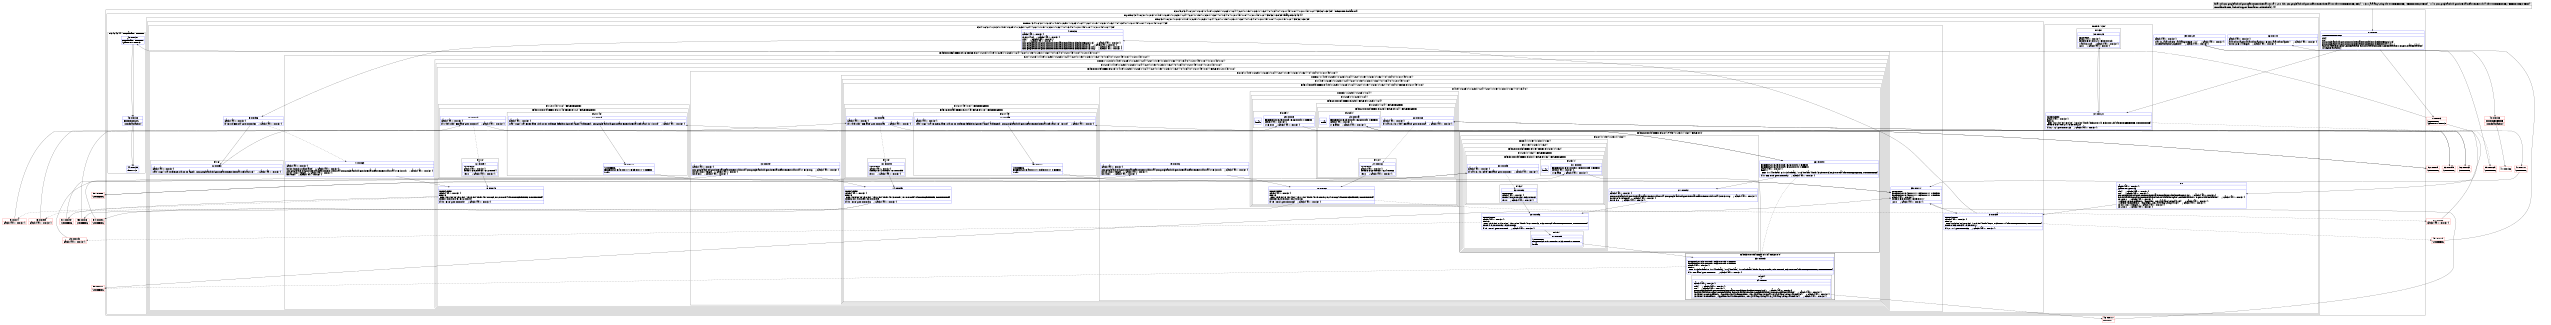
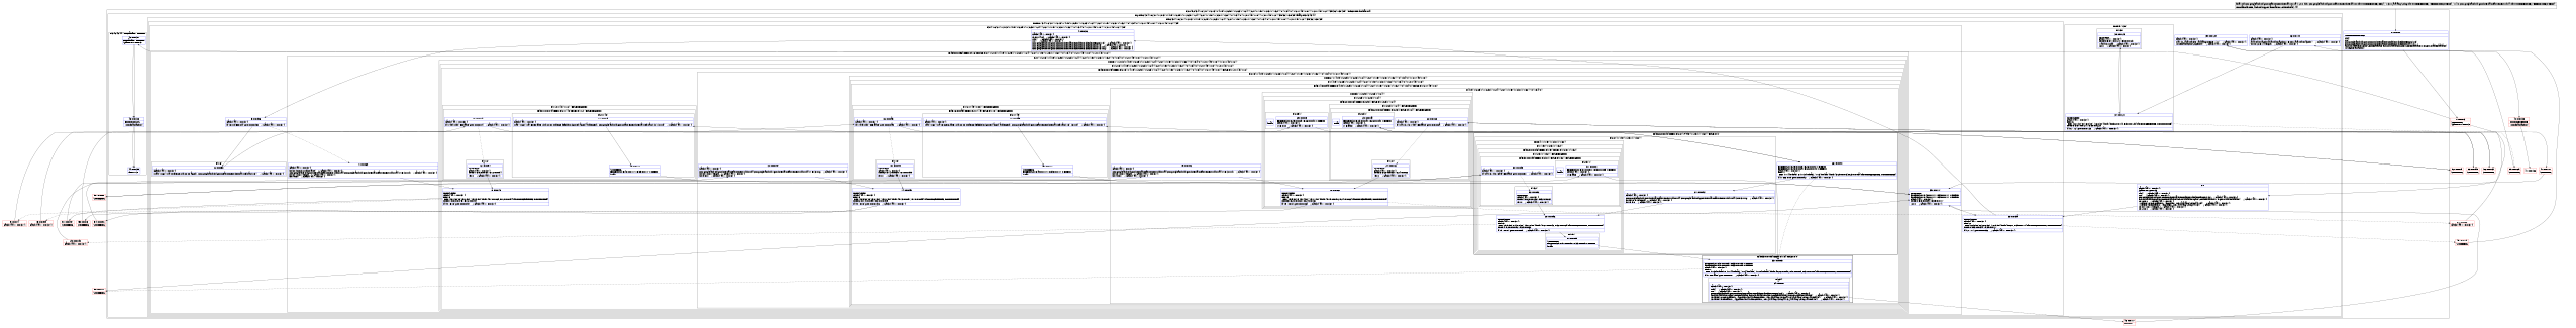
  digraph {
    node [color=blue shape=record]
    n1 [label="{6\:\ 0x0058|Catch:\{ all \-\> 0x0137 \}\l|zzab().zzgn().zza(\"Audience with no ID. appId\", com.google.android.gms.measurement.internal.zzef.zzam(r13))     \/\/ Catch:\{ all \-\> 0x0137 \}\l}"]
    n2 [label="{25\:\ 0x00cf|EDGE_INSN: B:25:0x00cf\-\>B:26:0x00d0 ?: BREAK  \lCatch:\{ all \-\> 0x0137 \}\l|r7 = true     \/\/ Catch:\{ all \-\> 0x0137 \}\l}"]
    n3 [label="{|break\l}"]
    n4 [label="{23\:\ 0x00ca|EDGE_INSN: B:23:0x00ca\-\>B:26:0x00d0 ?: BREAK  \lCatch:\{ all \-\> 0x0137 \}\l|r7 = false     \/\/ Catch:\{ all \-\> 0x0137 \}\l}"]
    n5 [label="{|break\l}"]
    n6 [label="{24\:\ 0x00cc|LOOP_END\lCatch:\{ all \-\> 0x0137 \}\lLOOP:3: B:20:0x00c0\-\>B:24:0x00cc\l|r9++     \/\/ Catch:\{ all \-\> 0x0137 \}\l}"]
    n7 [label="{22\:\ 0x00c8|Catch:\{ all \-\> 0x0137 \}\l|if (zza(r13, r5, r7[r9]) == false) goto L_0x00ca     \/\/ Catch:\{ all \-\> 0x0137 \}\l}"]
    n8 [label="{20\:\ 0x00c0|LOOP_START\lCatch:\{ all \-\> 0x0137 \}\lPHI: r9 \l  PHI: (r9v5 int) = (r9v4 int), (r9v11 int) binds: [B:19:0x00bc, B:24:0x00cc] A[DONT_GENERATE, DONT_INLINE]\lLOOP:3: B:20:0x00c0\-\>B:24:0x00cc\l|if (r9 \>= r8) goto L_0x00cf     \/\/ Catch:\{ all \-\> 0x0137 \}\l}"]
    n9 [label="{57\:\ 0x00e5|SYNTHETIC\lEDGE_INSN: B:57:0x00e5\-\>B:33:0x00e5 ?: BREAK  \l|break\l}"]
    n10 [label="{31\:\ 0x00e0|EDGE_INSN: B:31:0x00e0\-\>B:33:0x00e5 ?: BREAK  \lCatch:\{ all \-\> 0x0137 \}\l|r7 = false     \/\/ Catch:\{ all \-\> 0x0137 \}\l}"]
    n11 [label="{|break\l}"]
    n12 [label="{32\:\ 0x00e2|LOOP_END\lCatch:\{ all \-\> 0x0137 \}\lLOOP:4: B:28:0x00d6\-\>B:32:0x00e2\l|r9++     \/\/ Catch:\{ all \-\> 0x0137 \}\l}"]
    n13 [label="{30\:\ 0x00de|Catch:\{ all \-\> 0x0137 \}\l|if (zza(r13, r5, r3[r9]) == false) goto L_0x00e0     \/\/ Catch:\{ all \-\> 0x0137 \}\l}"]
    n14 [label="{28\:\ 0x00d6|LOOP_START\lCatch:\{ all \-\> 0x0137 \}\lPHI: r9 \l  PHI: (r9v9 int) = (r9v8 int), (r9v10 int) binds: [B:27:0x00d2, B:32:0x00e2] A[DONT_GENERATE, DONT_INLINE]\lLOOP:4: B:28:0x00d6\-\>B:32:0x00e2\l|if (r9 \>= r8) goto L_0x00e5     \/\/ Catch:\{ all \-\> 0x0137 \}\l}"]
    n15 [label="{27\:\ 0x00d2|Catch:\{ all \-\> 0x0137 \}\l|com.google.android.gms.internal.measurement.zzbk$zzd[] com.google.android.gms.internal.measurement.zzbk.zzd[] r3 = r3.zzzg     \/\/ Catch:\{ all \-\> 0x0137 \}\lint int r8 = r3.length     \/\/ Catch:\{ all \-\> 0x0137 \}\lint r9 = 0     \/\/ Catch:\{ all \-\> 0x0137 \}\l}"]
    n16 [label="{26\:\ 0x00d0|EDGE_INSN: B:25:0x00cf\-\>B:26:0x00d0 ?: BREAK  \lEDGE_INSN: B:23:0x00ca\-\>B:26:0x00d0 ?: BREAK  \lCatch:\{ all \-\> 0x0137 \}\lPHI: r7 \l  PHI: (r7v4 boolean) = (r7v3 boolean), (r7v9 boolean) binds: [B:25:0x00cf, B:23:0x00ca] A[DONT_GENERATE, DONT_INLINE]\l|if (r7 == true) goto L_0x00d2     \/\/ Catch:\{ all \-\> 0x0137 \}\l}"]
    n17 [label="{34\:\ 0x00e7|Catch:\{ all \-\> 0x0137 \}\l|zzbi()     \/\/ Catch:\{ all \-\> 0x0137 \}\lzzo()     \/\/ Catch:\{ all \-\> 0x0137 \}\lcom.google.android.gms.common.internal.Preconditions.checkNotEmpty(r13)     \/\/ Catch:\{ all \-\> 0x0137 \}\landroid.database.sqlite.SQLiteDatabase android.database.sqlite.SQLiteDatabase r3 = getWritableDatabase()     \/\/ Catch:\{ all \-\> 0x0137 \}\lr3.delete(\"property_filters\", \"app_id=? and audience_id=?\", new java.lang.String[]\{r13, java.lang.String.valueOf(r5)\})     \/\/ Catch:\{ all \-\> 0x0137 \}\lr3.delete(\"event_filters\", \"app_id=? and audience_id=?\", new java.lang.String[]\{r13, java.lang.String.valueOf(r5)\})     \/\/ Catch:\{ all \-\> 0x0137 \}\l}"]
    n18 [label="{33\:\ 0x00e5|EDGE_INSN: B:57:0x00e5\-\>B:33:0x00e5 ?: BREAK  \lEDGE_INSN: B:31:0x00e0\-\>B:33:0x00e5 ?: BREAK  \lCatch:\{ all \-\> 0x0137 \}\lPHI: r7 \l  PHI: (r7v5 boolean) = (r7v4 boolean), (r7v4 boolean), (r7v8 boolean) binds: [B:26:0x00d0, B:57:0x00e5, B:31:0x00e0] A[DONT_GENERATE, DONT_INLINE]\l|if (r7 == false) goto L_0x00e7     \/\/ Catch:\{ all \-\> 0x0137 \}\l}"]
    n19 [label="{19\:\ 0x00bc|Catch:\{ all \-\> 0x0137 \}\l|com.google.android.gms.internal.measurement.zzbk$zza[] com.google.android.gms.internal.measurement.zzbk.zza[] r7 = r3.zzzh     \/\/ Catch:\{ all \-\> 0x0137 \}\lint int r8 = r7.length     \/\/ Catch:\{ all \-\> 0x0137 \}\lint r9 = 0     \/\/ Catch:\{ all \-\> 0x0137 \}\l}"]
    n20 [label="{17\:\ 0x00a5|Catch:\{ all \-\> 0x0137 \}\l|zzab().zzgn().zza(\"Property filter with no ID. Audience definition ignored. appId, audienceId\", com.google.android.gms.measurement.internal.zzef.zzam(r13), r3.zzzf)     \/\/ Catch:\{ all \-\> 0x0137 \}\l}"]
    n21 [label="{49\:\ 0x0117|SYNTHETIC\lEDGE_INSN: B:49:0x0117\-\>B:35:0x0117 ?: BREAK  \l|break\l}"]
    n22 [label="{18\:\ 0x00b9|LOOP_END\lCatch:\{ all \-\> 0x0137 \}\lLOOP:2: B:14:0x009b\-\>B:18:0x00b9\l|r9++     \/\/ Catch:\{ all \-\> 0x0137 \}\l}"]
    n23 [label="{16\:\ 0x00a3|Catch:\{ all \-\> 0x0137 \}\l|if (r7[r9].zzkb() == false) goto L_0x00a5     \/\/ Catch:\{ all \-\> 0x0137 \}\l}"]
    n24 [label="{14\:\ 0x009b|LOOP_START\lCatch:\{ all \-\> 0x0137 \}\lPHI: r9 \l  PHI: (r9v3 int) = (r9v2 int), (r9v12 int) binds: [B:13:0x0097, B:18:0x00b9] A[DONT_GENERATE, DONT_INLINE]\lLOOP:2: B:14:0x009b\-\>B:18:0x00b9\l|if (r9 \>= r8) goto L_0x00bc     \/\/ Catch:\{ all \-\> 0x0137 \}\l}"]
    n25 [label="{13\:\ 0x0097|Catch:\{ all \-\> 0x0137 \}\l|com.google.android.gms.internal.measurement.zzbk$zzd[] com.google.android.gms.internal.measurement.zzbk.zzd[] r7 = r3.zzzg     \/\/ Catch:\{ all \-\> 0x0137 \}\lint int r8 = r7.length     \/\/ Catch:\{ all \-\> 0x0137 \}\lint r9 = 0     \/\/ Catch:\{ all \-\> 0x0137 \}\l}"]
    n26 [label="{11\:\ 0x007f|Catch:\{ all \-\> 0x0137 \}\l|zzab().zzgn().zza(\"Event filter with no ID. Audience definition ignored. appId, audienceId\", com.google.android.gms.measurement.internal.zzef.zzam(r13), r3.zzzf)     \/\/ Catch:\{ all \-\> 0x0137 \}\l}"]
    n27 [label="{48\:\ 0x0117|SYNTHETIC\lEDGE_INSN: B:48:0x0117\-\>B:35:0x0117 ?: BREAK  \l|break\l}"]
    n28 [label="{12\:\ 0x0094|LOOP_END\lCatch:\{ all \-\> 0x0137 \}\lLOOP:1: B:8:0x0075\-\>B:12:0x0094\l|r9++     \/\/ Catch:\{ all \-\> 0x0137 \}\l}"]
    n29 [label="{10\:\ 0x007d|Catch:\{ all \-\> 0x0137 \}\l|if (r7[r9].zzkb() == false) goto L_0x007f     \/\/ Catch:\{ all \-\> 0x0137 \}\l}"]
    n30 [label="{8\:\ 0x0075|LOOP_START\lCatch:\{ all \-\> 0x0137 \}\lPHI: r9 \l  PHI: (r9v1 int) = (r9v0 int), (r9v13 int) binds: [B:7:0x006b, B:12:0x0094] A[DONT_GENERATE, DONT_INLINE]\lLOOP:1: B:8:0x0075\-\>B:12:0x0094\l|if (r9 \>= r8) goto L_0x0097     \/\/ Catch:\{ all \-\> 0x0137 \}\l}"]
    n31 [label="{7\:\ 0x006b|Catch:\{ all \-\> 0x0137 \}\l|int int r5 = r3.zzzf.intValue()     \/\/ Catch:\{ all \-\> 0x0137 \}\lcom.google.android.gms.internal.measurement.zzbk$zza[] com.google.android.gms.internal.measurement.zzbk.zza[] r7 = r3.zzzh     \/\/ Catch:\{ all \-\> 0x0137 \}\lint int r8 = r7.length     \/\/ Catch:\{ all \-\> 0x0137 \}\lint r9 = 0     \/\/ Catch:\{ all \-\> 0x0137 \}\l}"]
    n32 [label="{5\:\ 0x0056|Catch:\{ all \-\> 0x0137 \}\l|if (r3.zzzf == null) goto L_0x0058     \/\/ Catch:\{ all \-\> 0x0137 \}\l}"]
    n33 [label="{4\:\ 0x003c|Catch:\{ all \-\> 0x0137 \}\l|r3 = r14[r2]     \/\/ Catch:\{ all \-\> 0x0137 \}\lzzbi()     \/\/ Catch:\{ all \-\> 0x0137 \}\lzzo()     \/\/ Catch:\{ all \-\> 0x0137 \}\lcom.google.android.gms.common.internal.Preconditions.checkNotEmpty(r13)     \/\/ Catch:\{ all \-\> 0x0137 \}\lcom.google.android.gms.common.internal.Preconditions.checkNotNull(r3)     \/\/ Catch:\{ all \-\> 0x0137 \}\lcom.google.android.gms.common.internal.Preconditions.checkNotNull(r3.zzzh)     \/\/ Catch:\{ all \-\> 0x0137 \}\lcom.google.android.gms.common.internal.Preconditions.checkNotNull(r3.zzzg)     \/\/ Catch:\{ all \-\> 0x0137 \}\l}"]
    n34 [label="{35\:\ 0x0117|LOOP_END\lEDGE_INSN: B:48:0x0117\-\>B:35:0x0117 ?: BREAK  \lEDGE_INSN: B:49:0x0117\-\>B:35:0x0117 ?: BREAK  \lCatch:\{ all \-\> 0x0137 \}\lLOOP:0: B:3:0x003a\-\>B:35:0x0117\l|r2++     \/\/ Catch:\{ all \-\> 0x0137 \}\l}"]
    n35 [label="{3\:\ 0x003a|LOOP_START\lCatch:\{ all \-\> 0x0137 \}\lPHI: r2 \l  PHI: (r2v3 int) = (r2v2 int), (r2v5 int) binds: [B:2:?, B:35:0x0117] A[DONT_GENERATE, DONT_INLINE]\lLOOP:0: B:3:0x003a\-\>B:35:0x0117\l|if (r2 \< r1) goto L_0x003c     \/\/ Catch:\{ all \-\> 0x0137 \}\l}"]
    n36 [label="{38\:\ 0x0123|LOOP_END\lCatch:\{ all \-\> 0x0137 \}\lLOOP:5: B:37:0x0121\-\>B:38:0x0123\l|r1.add(r3.zzzf)     \/\/ Catch:\{ all \-\> 0x0137 \}\lr6++     \/\/ Catch:\{ all \-\> 0x0137 \}\l}"]
    n37 [label="{37\:\ 0x0121|LOOP_START\lCatch:\{ all \-\> 0x0137 \}\lPHI: r6 \l  PHI: (r6v1 int) = (r6v0 int), (r6v2 int) binds: [B:36:0x011b, B:38:0x0123] A[DONT_GENERATE, DONT_INLINE]\lLOOP:5: B:37:0x0121\-\>B:38:0x0123\l|if (r6 \< r2) goto L_0x0123     \/\/ Catch:\{ all \-\> 0x0137 \}\l}"]
    n38 [label="{2\:\ ?|Catch:\{ all \-\> 0x0137 \}\lSplitter:B:1:0x0013\l|zzbi()     \/\/ Catch:\{ all \-\> 0x0137 \}\lzzo()     \/\/ Catch:\{ all \-\> 0x0137 \}\lcom.google.android.gms.common.internal.Preconditions.checkNotEmpty(r13)     \/\/ Catch:\{ all \-\> 0x0137 \}\landroid.database.sqlite.SQLiteDatabase android.database.sqlite.SQLiteDatabase r1 = getWritableDatabase()     \/\/ Catch:\{ all \-\> 0x0137 \}\lint r6 = 0     \/\/ Catch:\{ all \-\> 0x0137 \}\lr1.delete(\"property_filters\", \"app_id=?\", new java.lang.String[]\{r13\})     \/\/ Catch:\{ all \-\> 0x0137 \}\lr1.delete(\"event_filters\", \"app_id=?\", new java.lang.String[]\{r13\})     \/\/ Catch:\{ all \-\> 0x0137 \}\lint int r1 = r14.length     \/\/ Catch:\{ all \-\> 0x0137 \}\lint r2 = 0     \/\/ Catch:\{ all \-\> 0x0137 \}\l}"]
    n39 [label="{36\:\ 0x011b|Catch:\{ all \-\> 0x0137 \}\l|java.util.ArrayList java.util.ArrayList r1 = new java.util.ArrayList()     \/\/ Catch:\{ all \-\> 0x0137 \}\lint int r2 = r14.length     \/\/ Catch:\{ all \-\> 0x0137 \}\l}"]
    n40 [label="{39\:\ 0x012d|Catch:\{ all \-\> 0x0137 \}\l|zza(r13, (java.util.List\<java.lang.Integer\>) r1)     \/\/ Catch:\{ all \-\> 0x0137 \}\lr0.setTransactionSuccessful()     \/\/ Catch:\{ all \-\> 0x0137 \}\l}"]
    n41 [label="{42\:\ 0x0137|ExcHandler:  FINALLY\lSplitter:B:1:0x0013\l}"]
    n42 [label="{43\:\ 0x0138|FINALLY_INSNS\l|r0.endTransaction()\l}"]
    n43 [label="{44\:\ 0x013b|throw r13\l}"]
    n44 [label="{0\:\ 0x0000|MTH_ENTER_BLOCK\l|zzbi()\lzzo()\lcom.google.android.gms.common.internal.Preconditions.checkNotEmpty(r13)\lcom.google.android.gms.common.internal.Preconditions.checkNotNull(r14)\landroid.database.sqlite.SQLiteDatabase android.database.sqlite.SQLiteDatabase r0 = getWritableDatabase()\lr0.beginTransaction()\l}"]
    n45 [color=red label="{47\:\ 0x0117|SYNTHETIC\l}"]
    n46 [color=red label="{56\:\ 0x00ca|SYNTHETIC\l}"]
    n47 [color=red label="{21\:\ 0x00c2|Catch:\{ all \-\> 0x0137 \}\l}"]
    n48 [color=red label="{55\:\ 0x00cf|SYNTHETIC\l}"]
    n49 [color=red label="{58\:\ 0x00e0|SYNTHETIC\l}"]
    n50 [color=red label="{29\:\ 0x00d8|Catch:\{ all \-\> 0x0137 \}\l}"]
    n51 [color=red label="{46\:\ 0x0117|FINALLY\l}"]
    n52 [color=red label="{50\:\ 0x0117|SYNTHETIC\l}"]
    n53 [color=red label="{53\:\ 0x00a5|SYNTHETIC\l}"]
    n54 [color=red label="{15\:\ 0x009d|Catch:\{ all \-\> 0x0137 \}\l}"]
    n55 [color=red label="{54\:\ 0x00bc|SYNTHETIC\l}"]
    n56 [color=red label="{52\:\ 0x007f|SYNTHETIC\l}"]
    n57 [color=red label="{9\:\ 0x0077|Catch:\{ all \-\> 0x0137 \}\l}"]
    n58 [color=red label="{51\:\ 0x0097|SYNTHETIC\l}"]
    n59 [color=red label="{45\:\ 0x011b|SYNTHETIC\l}"]
    n60 [color=red label="{59\:\ 0x012d|SYNTHETIC\l}"]
    n61 [color=red label="{40\:\ 0x0133|DONT_GENERATE\l|r0.endTransaction()\l}"]
    n62 [color=red label="{1\:\ 0x0013|SYNTHETIC\lSplitter:B:1:0x0013\l}"]
    n63 [color=red label="{41\:\ 0x0136}"]
    n64 [label="{final void com.google.android.gms.measurement.internal.zzx.zza((r12v0 'this' com.google.android.gms.measurement.internal.zzx A[IMMUTABLE_TYPE, THIS]), (r13v0 java.lang.String A[IMMUTABLE_TYPE, METHOD_ARGUMENT]), (r14v0 com.google.android.gms.internal.measurement.zzbv[] A[IMMUTABLE_TYPE, METHOD_ARGUMENT]))  | Annotation[BUILD, android.support.annotation.WorkerThread, \{\}]\l}" color=""]
    subgraph cluster_1 {
      label="R(2:0|(5:2|(3:4|(1:6)(2:7|(1:(2:13|(1:(4:19|(1:(2:25|1)(1:(2:23|1)(1:24)))|(2:27|(1:(1:57)(1:(2:31|1)(1:32))))(0)|(1:34)(0))(1:(2:17|49)(1:18))))(1:(2:11|48)(1:12))))|35)|36|(1:38)|39)) | DECL_VAR: boolean null\l"
      n44
      subgraph cluster_2 {
        label="Try: R(5:2|(3:4|(1:6)(2:7|(1:(2:13|(1:(4:19|(1:(2:25|1)(1:(2:23|1)(1:24)))|(2:27|(1:(1:57)(1:(2:31|1)(1:32))))(0)|(1:34)(0))(1:(2:17|49)(1:18))))(1:(2:11|48)(1:12))))|35)|36|(1:38)|39) finally: R(3:42|43|44)"
        subgraph cluster_3 {
          label="R(5:2|(3:4|(1:6)(2:7|(1:(2:13|(1:(4:19|(1:(2:25|1)(1:(2:23|1)(1:24)))|(2:27|(1:(1:57)(1:(2:31|1)(1:32))))(0)|(1:34)(0))(1:(2:17|49)(1:18))))(1:(2:11|48)(1:12))))|35)|36|(1:38)|39)"
          n38
          n39
          n40
          subgraph cluster_4 {
            label="LOOP:0: (3:4|(1:6)(2:7|(1:(2:13|(1:(4:19|(1:(2:25|1)(1:(2:23|1)(1:24)))|(2:27|(1:(1:57)(1:(2:31|1)(1:32))))(0)|(1:34)(0))(1:(2:17|49)(1:18))))(1:(2:11|48)(1:12))))|35)"
            n35
            subgraph cluster_5 {
              label="R(3:4|(1:6)(2:7|(1:(2:13|(1:(4:19|(1:(2:25|1)(1:(2:23|1)(1:24)))|(2:27|(1:(1:57)(1:(2:31|1)(1:32))))(0)|(1:34)(0))(1:(2:17|49)(1:18))))(1:(2:11|48)(1:12))))|35)"
              n33
              n34
              subgraph cluster_6 {
                label="IF [B:5:0x0056] THEN: R(1:6) ELSE: R(2:7|(1:(2:13|(1:(4:19|(1:(2:25|1)(1:(2:23|1)(1:24)))|(2:27|(1:(1:57)(1:(2:31|1)(1:32))))(0)|(1:34)(0))(1:(2:17|49)(1:18))))(1:(2:11|48)(1:12))))"
                n32
                subgraph cluster_7 {
                  label="R(1:6)"
                  n1
                }
                subgraph cluster_8 {
                  label="R(2:7|(1:(2:13|(1:(4:19|(1:(2:25|1)(1:(2:23|1)(1:24)))|(2:27|(1:(1:57)(1:(2:31|1)(1:32))))(0)|(1:34)(0))(1:(2:17|49)(1:18))))(1:(2:11|48)(1:12))))"
                  n31
                  subgraph cluster_9 {
                    label="LOOP:1: (1:(2:13|(1:(4:19|(1:(2:25|1)(1:(2:23|1)(1:24)))|(2:27|(1:(1:57)(1:(2:31|1)(1:32))))(0)|(1:34)(0))(1:(2:17|49)(1:18))))(1:(2:11|48)(1:12)))"
                    subgraph cluster_10 {
                      label="R(1:(2:13|(1:(4:19|(1:(2:25|1)(1:(2:23|1)(1:24)))|(2:27|(1:(1:57)(1:(2:31|1)(1:32))))(0)|(1:34)(0))(1:(2:17|49)(1:18))))(1:(2:11|48)(1:12)))"
                      subgraph cluster_11 {
                        label="IF [B:8:0x0075] THEN: R(2:13|(1:(4:19|(1:(2:25|1)(1:(2:23|1)(1:24)))|(2:27|(1:(1:57)(1:(2:31|1)(1:32))))(0)|(1:34)(0))(1:(2:17|49)(1:18)))) ELSE: R(1:(2:11|48)(1:12))"
                        n30
                        subgraph cluster_12 {
                          label="R(2:13|(1:(4:19|(1:(2:25|1)(1:(2:23|1)(1:24)))|(2:27|(1:(1:57)(1:(2:31|1)(1:32))))(0)|(1:34)(0))(1:(2:17|49)(1:18))))"
                          n25
                          subgraph cluster_13 {
                            label="LOOP:2: (1:(4:19|(1:(2:25|1)(1:(2:23|1)(1:24)))|(2:27|(1:(1:57)(1:(2:31|1)(1:32))))(0)|(1:34)(0))(1:(2:17|49)(1:18)))"
                            subgraph cluster_14 {
                              label="R(1:(4:19|(1:(2:25|1)(1:(2:23|1)(1:24)))|(2:27|(1:(1:57)(1:(2:31|1)(1:32))))(0)|(1:34)(0))(1:(2:17|49)(1:18)))"
                              subgraph cluster_15 {
                                label="IF [B:14:0x009b] THEN: R(4:19|(1:(2:25|1)(1:(2:23|1)(1:24)))|(2:27|(1:(1:57)(1:(2:31|1)(1:32))))(0)|(1:34)(0)) ELSE: R(1:(2:17|49)(1:18))"
                                n24
                                subgraph cluster_16 {
                                  label="R(4:19|(1:(2:25|1)(1:(2:23|1)(1:24)))|(2:27|(1:(1:57)(1:(2:31|1)(1:32))))(0)|(1:34)(0))"
                                  n19
                                  subgraph cluster_17 {
                                    label="LOOP:3: (1:(2:25|1)(1:(2:23|1)(1:24)))"
                                    subgraph cluster_18 {
                                      label="R(1:(2:25|1)(1:(2:23|1)(1:24)))"
                                      subgraph cluster_19 {
                                        label="IF [B:20:0x00c0] THEN: R(2:25|1) ELSE: R(1:(2:23|1)(1:24))"
                                        n8
                                        subgraph cluster_20 {
                                          label="R(2:25|1)"
                                          n2
                                          n3
                                        }
                                        subgraph cluster_21 {
                                          label="R(1:(2:23|1)(1:24)) | ELSE_IF_CHAIN\l"
                                          subgraph cluster_22 {
                                            label="IF [B:22:0x00c8] THEN: R(2:23|1) ELSE: R(1:24) | ELSE_IF_CHAIN\l"
                                            n7
                                            subgraph cluster_23 {
                                              label="R(2:23|1)"
                                              n4
                                              n5
                                            }
                                            subgraph cluster_24 {
                                              label="R(1:24)"
                                              n6
                                            }
                                          }
                                        }
                                      }
                                    }
                                  }
                                  subgraph cluster_25 {
                                    label="IF [B:26:0x00d0] THEN: R(2:27|(1:(1:57)(1:(2:31|1)(1:32)))) ELSE: R(0)"
                                    n16
                                    subgraph cluster_26 {
                                      label="R(2:27|(1:(1:57)(1:(2:31|1)(1:32))))"
                                      n15
                                      subgraph cluster_27 {
                                        label="LOOP:4: (1:(1:57)(1:(2:31|1)(1:32)))"
                                        subgraph cluster_28 {
                                          label="R(1:(1:57)(1:(2:31|1)(1:32)))"
                                          subgraph cluster_29 {
                                            label="IF [B:28:0x00d6] THEN: R(1:57) ELSE: R(1:(2:31|1)(1:32))"
                                            n14
                                            subgraph cluster_30 {
                                              label="R(1:57)"
                                              n9
                                            }
                                            subgraph cluster_31 {
                                              label="R(1:(2:31|1)(1:32)) | ELSE_IF_CHAIN\l"
                                              subgraph cluster_32 {
                                                label="IF [B:30:0x00de] THEN: R(2:31|1) ELSE: R(1:32) | ELSE_IF_CHAIN\l"
                                                n13
                                                subgraph cluster_33 {
                                                  label="R(2:31|1)"
                                                  n10
                                                  n11
                                                }
                                                subgraph cluster_34 {
                                                  label="R(1:32)"
                                                  n12
                                                }
                                              }
                                            }
                                          }
                                        }
                                      }
                                    }
                                    subgraph cluster_35 {
                                      label="R(0)"
                                    }
                                  }
                                  subgraph cluster_36 {
                                    label="IF [B:33:0x00e5] THEN: R(1:34) ELSE: R(0)"
                                    n18
                                    subgraph cluster_37 {
                                      label="R(1:34)"
                                      n17
                                    }
                                    subgraph cluster_38 {
                                      label="R(0)"
                                    }
                                  }
                                }
                                subgraph cluster_39 {
                                  label="R(1:(2:17|49)(1:18)) | ELSE_IF_CHAIN\l"
                                  subgraph cluster_40 {
                                    label="IF [B:16:0x00a3] THEN: R(2:17|49) ELSE: R(1:18) | ELSE_IF_CHAIN\l"
                                    n23
                                    subgraph cluster_41 {
                                      label="R(2:17|49)"
                                      n20
                                      n21
                                    }
                                    subgraph cluster_42 {
                                      label="R(1:18)"
                                      n22
                                    }
                                  }
                                }
                              }
                            }
                          }
                        }
                        subgraph cluster_43 {
                          label="R(1:(2:11|48)(1:12)) | ELSE_IF_CHAIN\l"
                          subgraph cluster_44 {
                            label="IF [B:10:0x007d] THEN: R(2:11|48) ELSE: R(1:12) | ELSE_IF_CHAIN\l"
                            n29
                            subgraph cluster_45 {
                              label="R(2:11|48)"
                              n26
                              n27
                            }
                            subgraph cluster_46 {
                              label="R(1:12)"
                              n28
                            }
                          }
                        }
                      }
                    }
                  }
                }
              }
            }
          }
          subgraph cluster_47 {
            label="LOOP:5: (1:38)"
            n37
            subgraph cluster_48 {
              label="R(1:38)"
              n36
            }
          }
        }
        subgraph cluster_49 {
          label="R(3:42|43|44) | ExcHandler:  FINALLY\l"
          n41
          n42
          n43
        }
      }
    }
    subgraph cluster_50 {
      label="R(3:42|43|44) | ExcHandler:  FINALLY\l"
    }
    n1 -> n45
    n2 -> n16
    n4 -> n16
    n6 -> n8
    n7 -> n6 [style=dashed]
    n7 -> n46
    n8 -> n47 [style=dashed]
    n8 -> n48
    n9 -> n18
    n10 -> n18
    n12 -> n14
    n13 -> n12 [style=dashed]
    n13 -> n49
    n14 -> n9
    n14 -> n50 [style=dashed]
    n15 -> n14
    n16 -> n15
    n16 -> n18 [style=dashed]
    n17 -> n51
    n18 -> n17
    n18 -> n52 [style=dashed]
    n19 -> n8
    n20 -> n21
    n21 -> n34
    n22 -> n24
    n23 -> n22 [style=dashed]
    n23 -> n53
    n24 -> n54 [style=dashed]
    n24 -> n55
    n25 -> n24
    n26 -> n27
    n27 -> n34
    n28 -> n30
    n29 -> n28 [style=dashed]
    n29 -> n56
    n30 -> n57 [style=dashed]
    n30 -> n58
    n31 -> n30
    n32 -> n1
    n32 -> n31 [style=dashed]
    n33 -> n32
    n34 -> n35
    n35 -> n33
    n35 -> n59 [style=dashed]
    n36 -> n37
    n37 -> n36
    n37 -> n60 [style=dashed]
    n38 -> n35
-   n44 -> n37
+   n39 -> n37
    n40 -> n61
    n41 -> n42
    n41 -> n42
    n42 -> n43
    n42 -> n43
    n44 -> n62
    n45 -> n34
    n46 -> n4
    n47 -> n7
    n48 -> n2
    n49 -> n10
    n50 -> n13
    n51 -> n34
    n52 -> n34
    n53 -> n20
    n54 -> n23
    n55 -> n19
    n56 -> n26
    n57 -> n29
    n58 -> n25
    n59 -> n39
    n60 -> n40
    n61 -> n63
    n62 -> n38
    n62 -> n41
    n64 -> n44
  }
